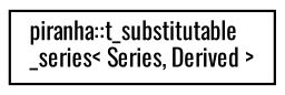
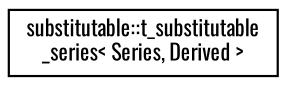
  digraph {
    rankdir=LR
    fontname=Oswald
-   n1 [color=black fillcolor=white fontname=Oswald fontsize=10 height=0.2 label="piranha::t_substitutable\l_series\< Series, Derived \>" shape=record style=filled width=0.4]
+   n1 [color=black fillcolor=white fontname=Oswald fontsize=10 height=0.2 label="substitutable::t_substitutable\l_series\< Series, Derived \>" shape=record style=filled width=0.4]
  }
